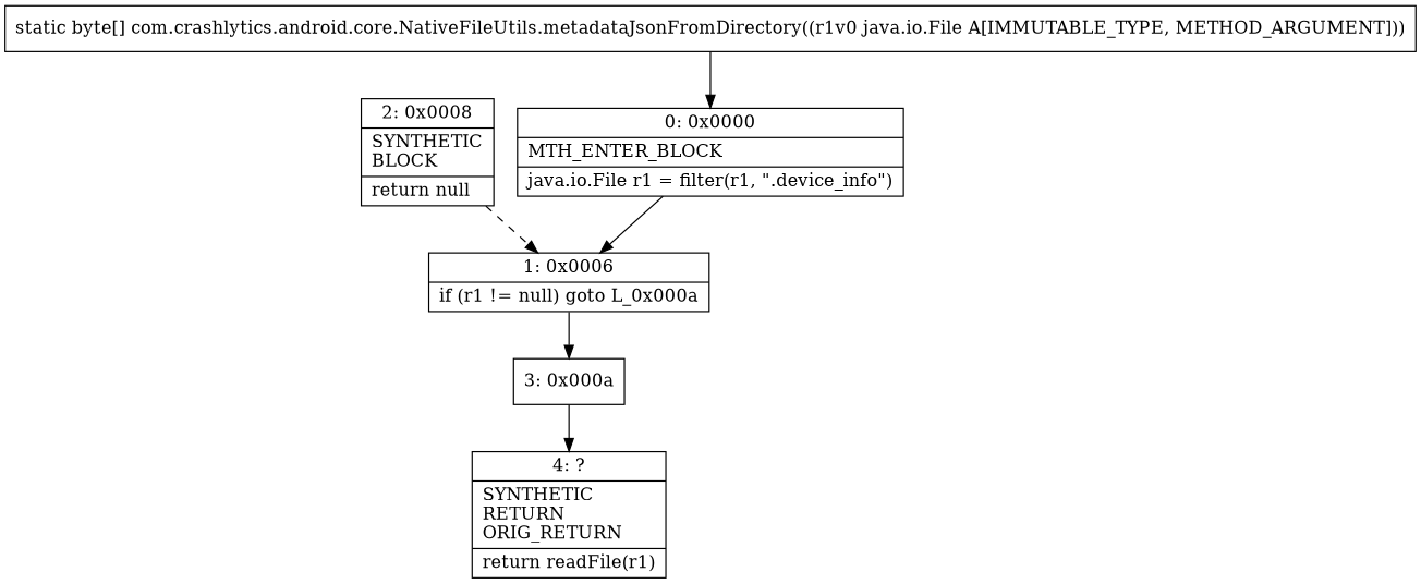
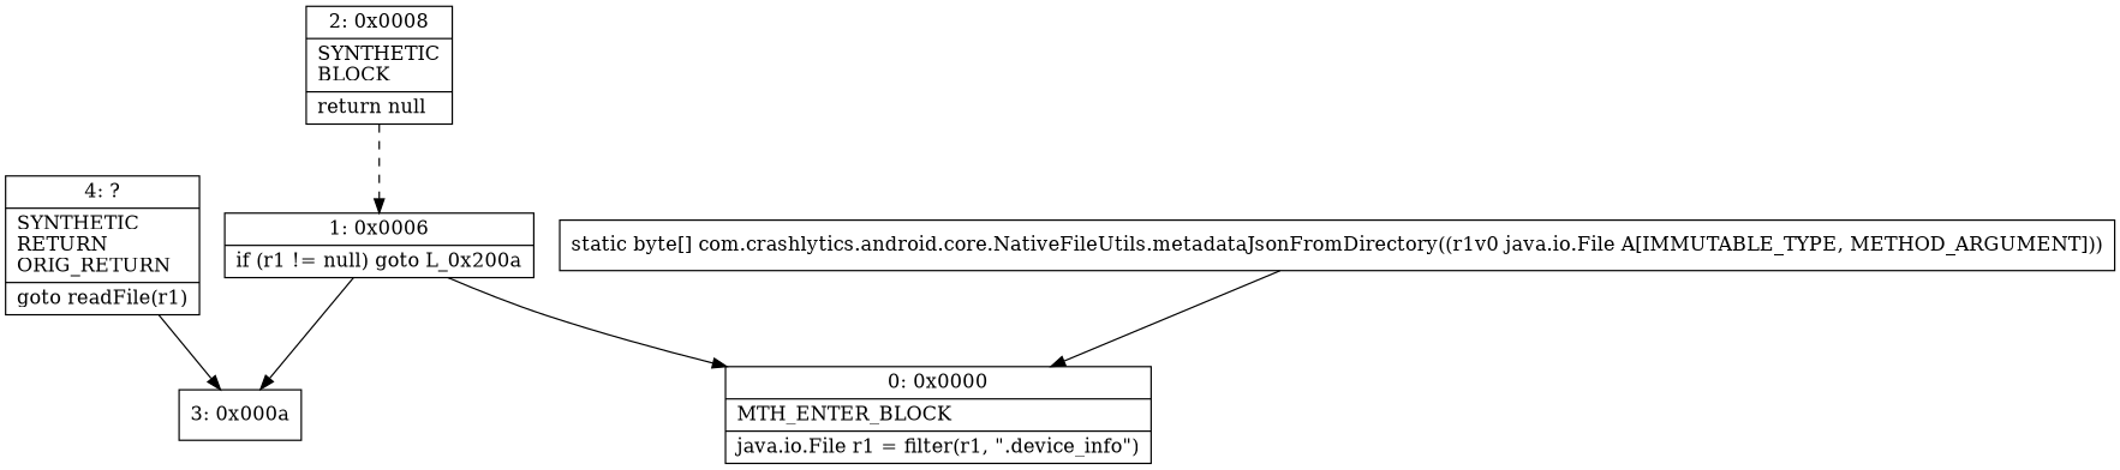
  digraph {
    node [shape=record]
    n1 [label="{0\:\ 0x0000|MTH_ENTER_BLOCK\l|java.io.File r1 = filter(r1, \".device_info\")\l}"]
-   n2 [label="{1\:\ 0x0006|if (r1 != null) goto L_0x000a\l}"]
+   n2 [label="{1\:\ 0x0006|if (r1 != null) goto L_0x200a\l}"]
    n3 [label="{3\:\ 0x000a}"]
    n4 [label="{2\:\ 0x0008|SYNTHETIC\lBLOCK\l|return null\l}"]
-   n5 [label="{4\:\ ?|SYNTHETIC\lRETURN\lORIG_RETURN\l|return readFile(r1)\l}"]
+   n5 [label="{4\:\ ?|SYNTHETIC\lRETURN\lORIG_RETURN\l|goto readFile(r1)\l}"]
    n6 [label="{static byte[] com.crashlytics.android.core.NativeFileUtils.metadataJsonFromDirectory((r1v0 java.io.File A[IMMUTABLE_TYPE, METHOD_ARGUMENT])) }"]
-   n1 -> n2
+   n2 -> n1
    n2 -> n3
-   n3 -> n5
+   n5 -> n3
    n4 -> n2 [style=dashed]
    n6 -> n1
  }
